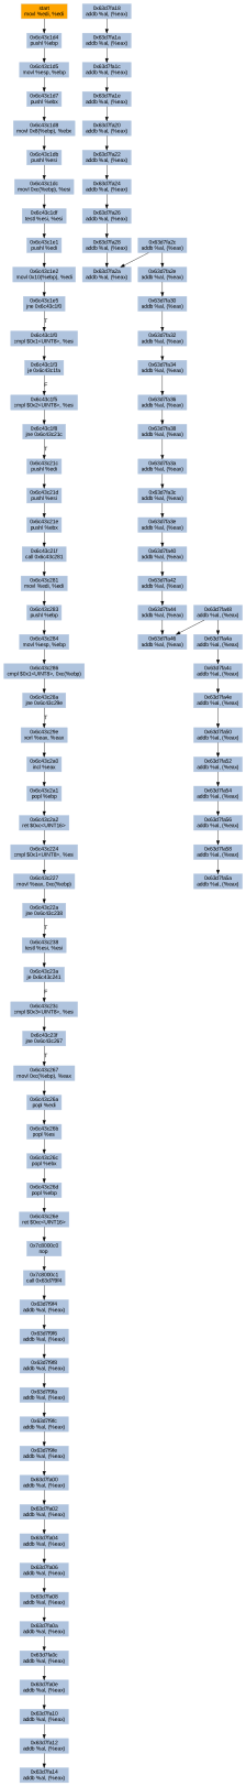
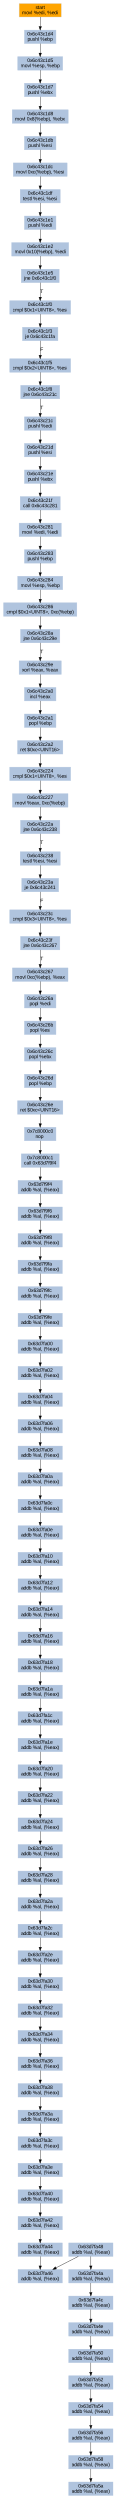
  digraph {
    fontname="Liberation Sans"
    node [color=lightsteelblue fillcolor=lightsteelblue fontname="Liberation Sans" shape=rectangle style=filled]
    edge [color="#000000" fontname="Liberation Sans"]
    n1 [color=lightgrey fillcolor=orange label="start\nmovl %edi, %edi"]
    n2 [label="0x6c43c1d4\npushl %ebp"]
    n3 [label="0x6c43c1d5\nmovl %esp, %ebp"]
    n4 [label="0x6c43c1d7\npushl %ebx"]
    n5 [label="0x6c43c1d8\nmovl 0x8(%ebp), %ebx"]
    n6 [label="0x6c43c1db\npushl %esi"]
    n7 [label="0x6c43c1dc\nmovl 0xc(%ebp), %esi"]
    n8 [label="0x6c43c1df\ntestl %esi, %esi"]
    n9 [label="0x6c43c1e1\npushl %edi"]
    n10 [label="0x6c43c1e2\nmovl 0x10(%ebp), %edi"]
    n11 [label="0x6c43c1e5\njne 0x6c43c1f0"]
    n12 [label="0x6c43c1f0\ncmpl $0x1<UINT8>, %esi"]
    n13 [label="0x6c43c1f3\nje 0x6c43c1fa"]
    n14 [label="0x6c43c1f5\ncmpl $0x2<UINT8>, %esi"]
    n15 [label="0x6c43c1f8\njne 0x6c43c21c"]
    n16 [label="0x6c43c21c\npushl %edi"]
    n17 [label="0x6c43c21d\npushl %esi"]
    n18 [label="0x6c43c21e\npushl %ebx"]
    n19 [label="0x6c43c21f\ncall 0x6c43c281"]
    n20 [label="0x6c43c281\nmovl %edi, %edi"]
    n21 [label="0x6c43c283\npushl %ebp"]
    n22 [label="0x6c43c284\nmovl %esp, %ebp"]
    n23 [label="0x6c43c286\ncmpl $0x1<UINT8>, 0xc(%ebp)"]
    n24 [label="0x6c43c28a\njne 0x6c43c29e"]
    n25 [label="0x6c43c29e\nxorl %eax, %eax"]
    n26 [label="0x6c43c2a0\nincl %eax"]
    n27 [label="0x6c43c2a1\npopl %ebp"]
    n28 [label="0x6c43c2a2\nret $0xc<UINT16>"]
    n29 [label="0x6c43c224\ncmpl $0x1<UINT8>, %esi"]
    n30 [label="0x6c43c227\nmovl %eax, 0xc(%ebp)"]
    n31 [label="0x6c43c22a\njne 0x6c43c238"]
    n32 [label="0x6c43c238\ntestl %esi, %esi"]
    n33 [label="0x6c43c23a\nje 0x6c43c241"]
    n34 [label="0x6c43c23c\ncmpl $0x3<UINT8>, %esi"]
    n35 [label="0x6c43c23f\njne 0x6c43c267"]
    n36 [label="0x6c43c267\nmovl 0xc(%ebp), %eax"]
    n37 [label="0x6c43c26a\npopl %edi"]
    n38 [label="0x6c43c26b\npopl %esi"]
    n39 [label="0x6c43c26c\npopl %ebx"]
    n40 [label="0x6c43c26d\npopl %ebp"]
    n41 [label="0x6c43c26e\nret $0xc<UINT16>"]
    n42 [label="0x7c8000c0\nnop "]
    n43 [label="0x7c8000c1\ncall 0x63d7f9f4"]
    n44 [label="0x63d7f9f4\naddb %al, (%eax)"]
    n45 [label="0x63d7f9f6\naddb %al, (%eax)"]
    n46 [label="0x63d7f9f8\naddb %al, (%eax)"]
    n47 [label="0x63d7f9fa\naddb %al, (%eax)"]
    n48 [label="0x63d7f9fc\naddb %al, (%eax)"]
    n49 [label="0x63d7f9fe\naddb %al, (%eax)"]
    n50 [label="0x63d7fa00\naddb %al, (%eax)"]
    n51 [label="0x63d7fa02\naddb %al, (%eax)"]
    n52 [label="0x63d7fa04\naddb %al, (%eax)"]
    n53 [label="0x63d7fa06\naddb %al, (%eax)"]
    n54 [label="0x63d7fa08\naddb %al, (%eax)"]
    n55 [label="0x63d7fa0a\naddb %al, (%eax)"]
    n56 [label="0x63d7fa0c\naddb %al, (%eax)"]
    n57 [label="0x63d7fa0e\naddb %al, (%eax)"]
    n58 [label="0x63d7fa10\naddb %al, (%eax)"]
    n59 [label="0x63d7fa12\naddb %al, (%eax)"]
    n60 [label="0x63d7fa14\naddb %al, (%eax)"]
+   n61 [label="0x63d7fa16\naddb %al, (%eax)"]
    n62 [label="0x63d7fa18\naddb %al, (%eax)"]
    n63 [label="0x63d7fa1a\naddb %al, (%eax)"]
    n64 [label="0x63d7fa1c\naddb %al, (%eax)"]
    n65 [label="0x63d7fa1e\naddb %al, (%eax)"]
    n66 [label="0x63d7fa20\naddb %al, (%eax)"]
    n67 [label="0x63d7fa22\naddb %al, (%eax)"]
    n68 [label="0x63d7fa24\naddb %al, (%eax)"]
    n69 [label="0x63d7fa26\naddb %al, (%eax)"]
    n70 [label="0x63d7fa28\naddb %al, (%eax)"]
    n71 [label="0x63d7fa2a\naddb %al, (%eax)"]
    n72 [label="0x63d7fa2c\naddb %al, (%eax)"]
    n73 [label="0x63d7fa2e\naddb %al, (%eax)"]
    n74 [label="0x63d7fa30\naddb %al, (%eax)"]
    n75 [label="0x63d7fa32\naddb %al, (%eax)"]
    n76 [label="0x63d7fa34\naddb %al, (%eax)"]
    n77 [label="0x63d7fa36\naddb %al, (%eax)"]
    n78 [label="0x63d7fa38\naddb %al, (%eax)"]
    n79 [label="0x63d7fa3a\naddb %al, (%eax)"]
    n80 [label="0x63d7fa3c\naddb %al, (%eax)"]
    n81 [label="0x63d7fa3e\naddb %al, (%eax)"]
    n82 [label="0x63d7fa40\naddb %al, (%eax)"]
    n83 [label="0x63d7fa42\naddb %al, (%eax)"]
    n84 [label="0x63d7fa44\naddb %al, (%eax)"]
    n85 [label="0x63d7fa46\naddb %al, (%eax)"]
    n86 [label="0x63d7fa48\naddb %al, (%eax)"]
    n87 [label="0x63d7fa4a\naddb %al, (%eax)"]
    n88 [label="0x63d7fa4c\naddb %al, (%eax)"]
    n89 [label="0x63d7fa4e\naddb %al, (%eax)"]
    n90 [label="0x63d7fa50\naddb %al, (%eax)"]
    n91 [label="0x63d7fa52\naddb %al, (%eax)"]
    n92 [label="0x63d7fa54\naddb %al, (%eax)"]
    n93 [label="0x63d7fa56\naddb %al, (%eax)"]
    n94 [label="0x63d7fa58\naddb %al, (%eax)"]
    n95 [label="0x63d7fa5a\naddb %al, (%eax)"]
    n1 -> n2
    n2 -> n3
    n3 -> n4
    n4 -> n5
    n5 -> n6
    n6 -> n7
    n7 -> n8
    n8 -> n9
    n9 -> n10
    n10 -> n11
    n11 -> n12 [label=T]
    n12 -> n13
    n13 -> n14 [label=F]
    n14 -> n15
    n15 -> n16 [label=T]
    n16 -> n17
    n17 -> n18
    n18 -> n19
    n19 -> n20
    n20 -> n21
    n21 -> n22
    n22 -> n23
    n23 -> n24
    n24 -> n25 [label=T]
    n25 -> n26
    n26 -> n27
    n27 -> n28
    n28 -> n29
    n29 -> n30
    n30 -> n31
    n31 -> n32 [label=T]
    n32 -> n33
    n33 -> n34 [label=F]
    n34 -> n35
    n35 -> n36 [label=T]
    n36 -> n37
    n37 -> n38
    n38 -> n39
    n39 -> n40
    n40 -> n41
    n41 -> n42
    n42 -> n43
    n43 -> n44
    n44 -> n45
    n45 -> n46
    n46 -> n47
    n47 -> n48
    n48 -> n49
    n49 -> n50
    n50 -> n51
    n51 -> n52
    n52 -> n53
    n53 -> n54
    n54 -> n55
    n55 -> n56
    n56 -> n57
    n57 -> n58
    n58 -> n59
    n59 -> n60
+   n60 -> n61
+   n61 -> n62
    n62 -> n63
    n63 -> n64
    n64 -> n65
    n65 -> n66
    n66 -> n67
    n67 -> n68
    n68 -> n69
    n69 -> n70
    n70 -> n71
-   n72 -> n71
+   n71 -> n72
    n72 -> n73
    n73 -> n74
    n74 -> n75
    n75 -> n76
    n76 -> n77
    n77 -> n78
    n78 -> n79
    n79 -> n80
    n80 -> n81
    n81 -> n82
    n82 -> n83
    n83 -> n84
    n84 -> n85
    n86 -> n85
    n86 -> n87
    n87 -> n88
    n88 -> n89
    n89 -> n90
    n90 -> n91
    n91 -> n92
    n92 -> n93
    n93 -> n94
    n94 -> n95
  }
